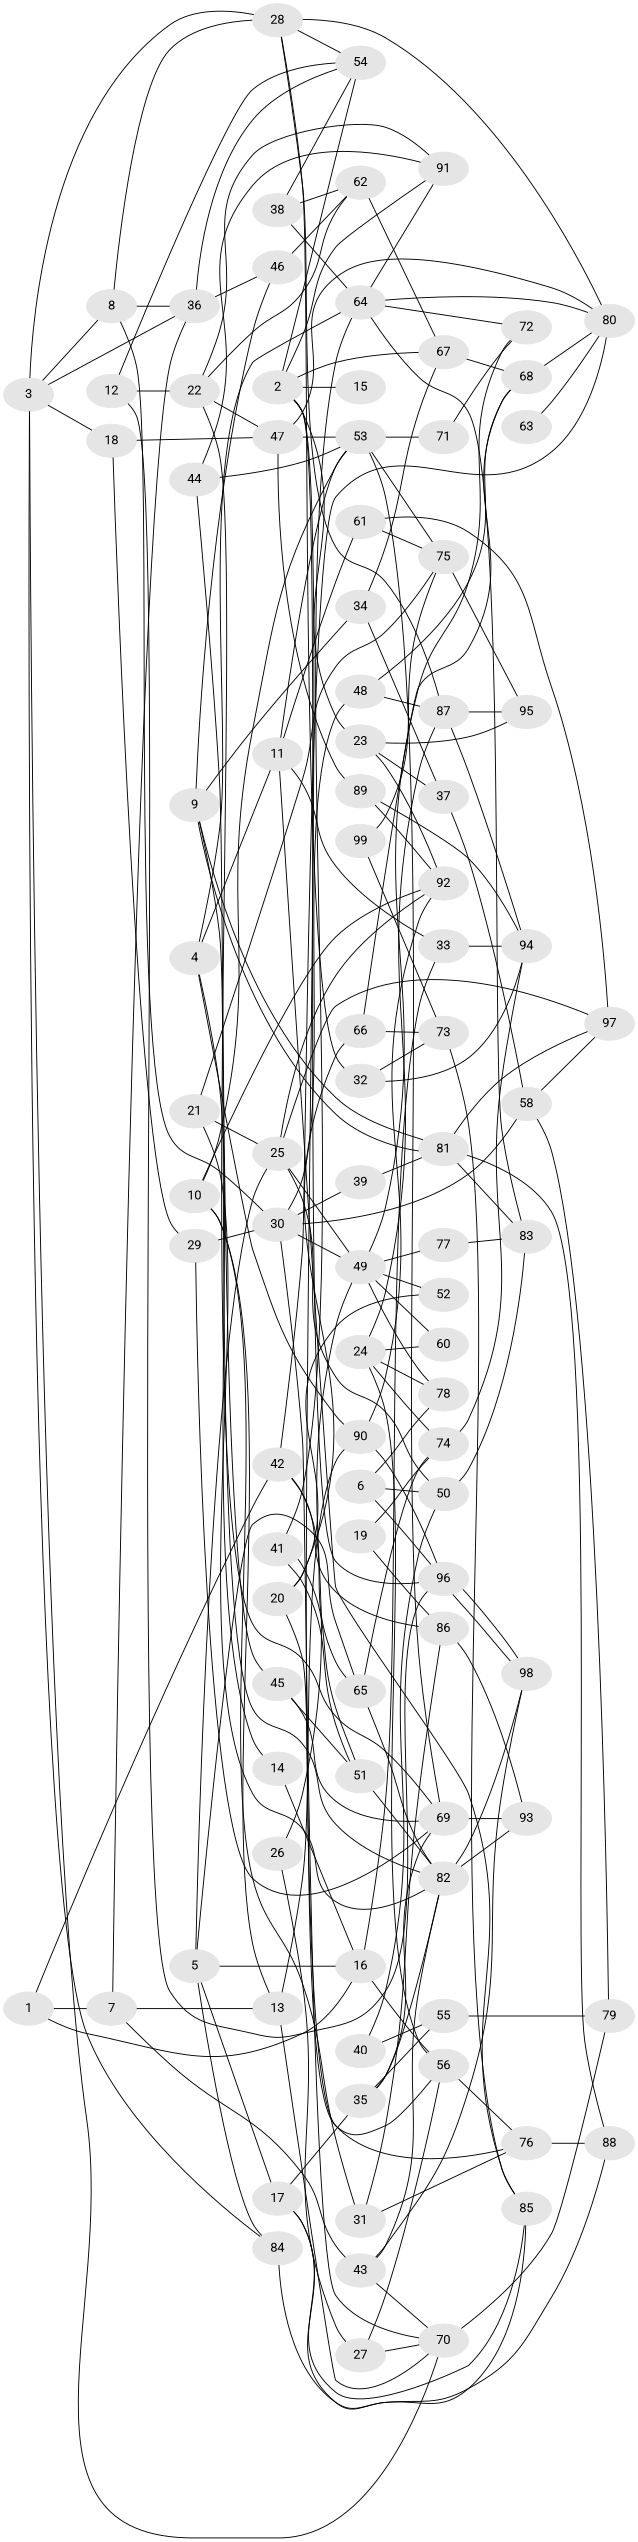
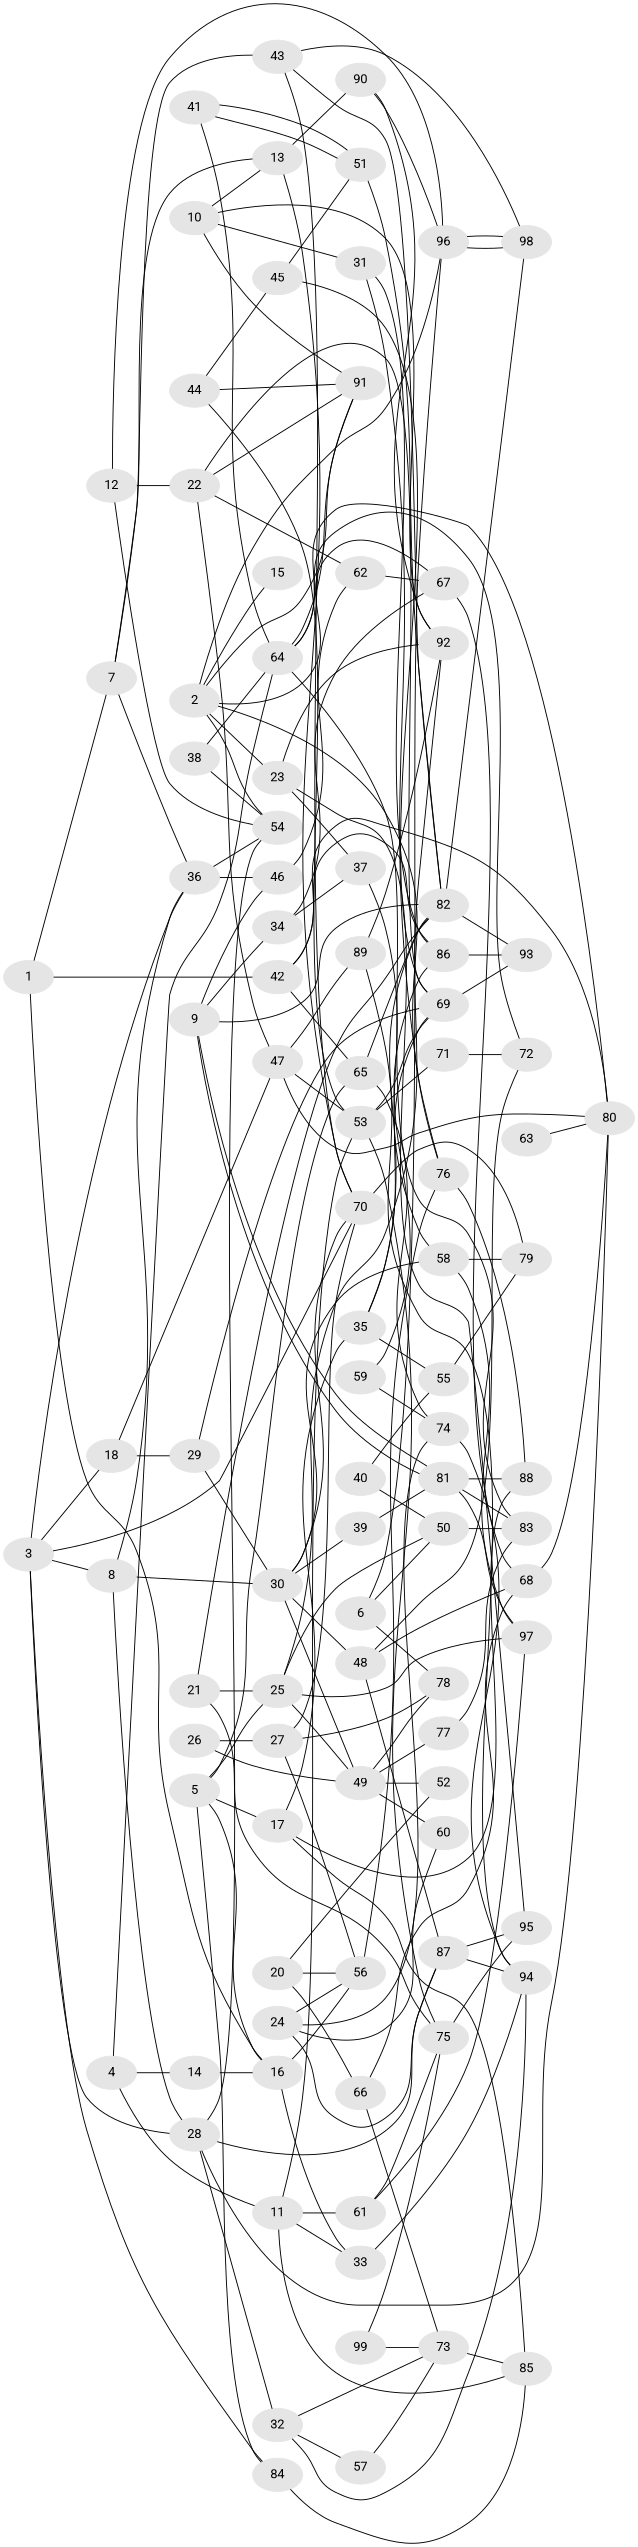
  graph {
    fontname=Roboto
    rankdir=LR
    node [color=gray90 fontname=Roboto style=filled]
    edge [fontname=Roboto]
    1
    7
    16
    42
    36
    13
    43
    33
    56
    65
    80
    86
    2
    15
    23
    54
    67
    76
    91
    96
    92
    37
    95
    68
    88
    98
    3
    8
    18
    28
    70
    84
    30
    29
    47
    87
    32
    46
    79
    85
    4
    11
    14
    64
    90
    53
    61
    72
    83
    5
    17
    25
    35
    50
    49
    97
    82
    74
    6
    78
    39
    48
    58
    9
    34
    81
    62
    93
    10
    31
    94
    75
    69
    71
    12
    22
    27
    55
    89
    n80 [label=99]
    73
    20
    52
    66
    21
    24
    60
    77
    26
+   57
    38
    40
    41
    51
    44
    45
-   59 [label=19]
+   59
    63
    1 -- 7
    1 -- 16
    1 -- 42
    7 -- 36
    7 -- 13
    7 -- 43
    16 -- 33
    16 -- 56
    42 -- 65
    42 -- 80
    42 -- 86
    36 -- 54
    36 -- 46
    13 -- 70
    13 -- 90
    43 -- 98
    43 -- 70
    43 -- 82
    33 -- 94
    56 -- 76
    65 -- 82
    65 -- 74
    86 -- 93
    2 -- 15
    2 -- 23
    2 -- 54
    2 -- 67
    2 -- 76
    2 -- 91
    2 -- 96
    23 -- 92
    23 -- 37
    23 -- 95
    67 -- 68
    76 -- 88
    96 -- 98
    96 -- 98
    37 -- 58
    68 -- 80
    3 -- 36
    3 -- 8
    3 -- 18
    3 -- 28
    3 -- 70
    3 -- 84
    8 -- 36
    8 -- 28
    8 -- 30
    18 -- 29
    18 -- 47
    28 -- 80
    28 -- 54
    28 -- 87
    28 -- 32
    70 -- 79
    84 -- 85
    30 -- 70
    30 -- 49
    30 -- 39
    30 -- 48
    30 -- 58
    29 -- 30
    29 -- 69
    47 -- 80
    47 -- 53
    47 -- 89
    87 -- 95
    87 -- 94
    32 -- 94
    32 -- 73
+   32 -- 57
    46 -- 62
    4 -- 11
    4 -- 14
    4 -- 64
-   4 -- 90
    11 -- 33
    11 -- 85
    11 -- 53
    11 -- 61
    14 -- 16
    64 -- 80
    64 -- 91
    64 -- 72
    64 -- 83
    90 -- 96
    90 -- 92
    53 -- 75
    53 -- 69
    53 -- 71
    61 -- 97
    61 -- 75
    5 -- 16
    5 -- 65
    5 -- 84
    5 -- 17
    5 -- 25
    17 -- 88
    17 -- 85
    17 -- 35
    25 -- 92
    25 -- 50
    25 -- 49
    25 -- 97
    35 -- 82
    35 -- 69
    35 -- 55
    50 -- 83
-   49 -- 72
+   48 -- 72
    49 -- 78
    49 -- 52
    49 -- 60
    49 -- 77
    82 -- 98
    82 -- 93
    74 -- 94
    6 -- 96
    6 -- 50
    6 -- 78
    39 -- 81
    48 -- 68
    48 -- 87
    58 -- 79
    58 -- 97
    9 -- 46
    9 -- 82
    9 -- 34
    9 -- 81
    9 -- 81
    34 -- 67
    34 -- 37
    81 -- 88
    81 -- 83
    81 -- 97
    62 -- 67
    10 -- 13
-   10 -- 53
+   10 -- 91
    10 -- 92
    10 -- 31
    31 -- 86
    31 -- 76
    75 -- 95
    69 -- 93
    71 -- 72
    12 -- 54
    12 -- 96
    12 -- 22
    22 -- 91
    22 -- 47
    22 -- 62
    22 -- 69
    27 -- 56
    27 -- 70
    55 -- 79
    89 -- 92
    89 -- 94
    n80 -- 75
    n80 -- 73
    73 -- 85
    20 -- 56
    20 -- 52
    20 -- 66
    66 -- 68
    66 -- 73
    21 -- 25
    21 -- 82
    21 -- 75
    24 -- 56
    24 -- 87
    24 -- 74
-   24 -- 78
+   27 -- 78
    24 -- 60
    77 -- 83
    26 -- 49
    26 -- 27
+   57 -- 73
    38 -- 54
    38 -- 64
-   38 -- 62
    40 -- 50
    40 -- 55
    41 -- 64
    41 -- 51
    41 -- 51
    51 -- 82
    44 -- 91
    44 -- 53
    44 -- 45
    45 -- 69
    45 -- 51
    59 -- 86
    59 -- 74
    63 -- 80
  }
